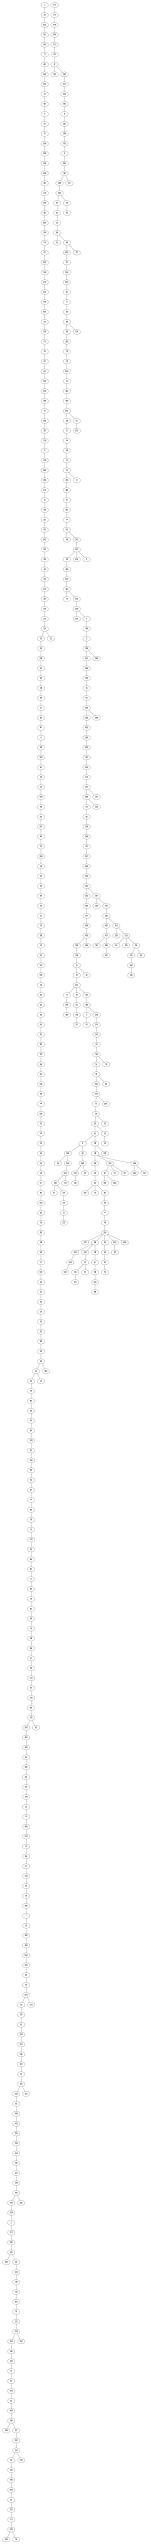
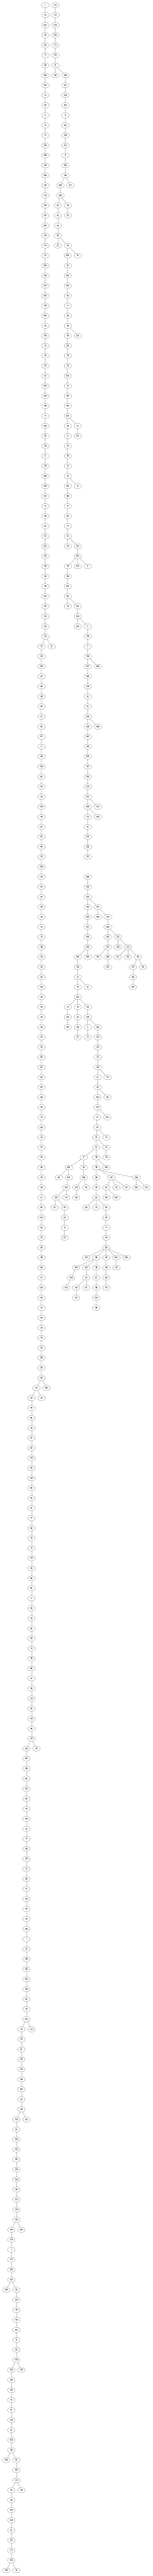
  graph {
    fontname=Oswald
    node [fontname=Oswald]
    edge [fontname=Oswald]
    1
    311
    423
    261
    102
    71
    467
    359
    263
    18
    451
    6
    81
    79
    384
    268
    140
    258
    367
    119
    295
    457
    404
    154
    114
    87
    352
    149
    270
    425
    148
    464
    93
    n34 [label=678]
    53
    45
    317
    411
    285
    294
    188
    41
    248
    357
    129
    9
    219
    360
    389
    410
    16
    479
    231
    132
    343
    143
    415
    88
    373
    223
    207
    125
    273
    214
    210
    23
    141
    350
    121
    488
    145
    279
    51
    316
    472
    8
    126
    306
    60
    56
    137
    400
    398
    321
    301
    474
    229
    408
    109
    494
    94
    110
    131
    233
    371
    195
    242
    43
    247
    430
    105
    392
    428
    96
    65
    115
    315
    427
    468
    351
    460
    495
    142
    420
    332
    471
    226
    356
    255
    446
    31
    412
    402
    167
    339
    379
    128
    396
    27
    320
    107
    24
    458
    29
    256
    459
    378
    370
    181
    44
    480
    139
    225
    48
    492
    58
    193
    394
    361
    103
    309
    289
    151
    224
    414
    436
    278
    73
    237
    35
    368
    n162 [label=854]
    11
    342
    319
    262
    69
    70
    130
    286
    67
    198
    341
    187
    281
    448
    205
    284
    355
    462
    445
    450
    292
    50
    30
    104
    22
    274
    496
    297
    12
    196
    37
    287
    440
    218
    486
    7
    33
    298
    465
    300
    338
    183
    54
    304
    78
    227
    135
    82
    387
    201
    365
    260
    39
    452
    363
    222
    92
    484
    435
    375
    325
    254
    165
    221
    346
    478
    444
    390
    364
    2
    217
    307
    276
    385
    40
    442
    138
    163
    461
    76
    212
    334
    453
    447
    487
    267
    57
    55
    345
    63
    469
    199
    265
    52
    397
    161
    38
    329
    136
    406
    500
    34
    331
    127
    333
    283
    118
    312
    174
    418
    434
    112
    176
    47
    182
    293
    473
    326
    202
    46
    407
    209
    150
    95
    240
    185
    499
    477
    466
    269
    348
    252
    157
    232
    98
    32
    86
    409
    171
    111
    206
    380
    99
    17
    419
    481
    491
    220
    296
    179
    170
    330
    10
    393
    426
    302
    168
    97
    21
    253
    144
    158
    15
    123
    266
    13
    388
    147
    432
    124
    59
    347
    245
    422
    372
    310
    19
    358
    204
    443
    116
    282
    200
    234
    4
    190
    5
    106
    401
    369
    399
    228
    36
    80
    429
    239
    498
    403
    249
    340
    197
    324
    215
    337
    308
    120
    113
    235
    66
    230
    208
    417
-   257
    490
    236
    433
    353
    391
    305
    259
    376
    441
    449
    439
    160
    344
    156
    75
    177
    62
    244
    172
    117
    152
    108
    85
    180
    349
    166
    271
    3
    243
    91
    314
    318
    20
    164
    14
    175
    89
    493
    100
    424
    74
    264
    134
    328
    153
    42
    101
    77
    272
    241
    395
    84
    275
    299
    169
    438
    288
    303
    335
    173
    25
    374
    327
    72
    291
    336
    290
    159
    192
    470
    366
    431
    211
    83
    191
    482
    476
    483
    382
    277
    90
    64
    122
    49
    250
    497
    155
    184
    246
    489
    203
    381
    475
    68
    377
    456
    313
    61
    362
    194
    133
    213
    189
    405
    186
    416
    251
    354
    386
    280
    455
    323
    437
    238
    322
    162
    485
    421
    26
    216
    146
    413
    28
    383
    463
    1 -- 311
    311 -- 423
    423 -- 261
    261 -- 102
    102 -- 71
    71 -- 467
    467 -- 359
    359 -- 263
    263 -- 18
    18 -- 451
    451 -- 6
    6 -- 81
    81 -- 79
    79 -- 384
    384 -- 268
    268 -- 140
    140 -- 258
    258 -- 367
    367 -- 119
    119 -- 295
    295 -- 457
    457 -- 404
    404 -- 154
    154 -- 114
    114 -- 87
    87 -- 352
    352 -- 149
    149 -- 270
    270 -- 425
    425 -- 148
    148 -- 464
    464 -- 93
    93 -- n34
    n34 -- 53
    53 -- 45
    45 -- 317
    317 -- 411
    411 -- 285
    285 -- 294
    294 -- 188
    188 -- 41
    41 -- 248
    248 -- 357
    357 -- 129
    129 -- 9
    9 -- 219
    219 -- 360
    360 -- 389
    389 -- 410
    410 -- 16
    16 -- 479
    479 -- 231
    231 -- 132
    132 -- 343
    343 -- 143
    143 -- 415
    415 -- 88
    88 -- 373
    373 -- 223
    223 -- 207
    207 -- 125
    125 -- 273
    273 -- 214
    214 -- 210
    214 -- 23
    210 -- 141
    141 -- 350
    350 -- 121
    121 -- 488
    488 -- 145
    145 -- 279
    279 -- 51
    51 -- 316
    316 -- 472
    472 -- 8
    8 -- 126
    126 -- 306
    306 -- 60
    60 -- 56
    56 -- 137
    137 -- 400
    400 -- 398
    398 -- 321
    321 -- 301
    301 -- 474
    474 -- 229
    229 -- 408
    408 -- 109
    109 -- 494
    494 -- 94
    94 -- 110
    110 -- 131
    131 -- 233
    233 -- 371
    371 -- 195
    195 -- 242
    242 -- 43
    43 -- 247
    247 -- 430
    430 -- 105
    105 -- 392
    392 -- 428
    428 -- 96
    96 -- 65
    65 -- 115
    115 -- 315
    315 -- 427
    427 -- 468
    468 -- 351
    351 -- 460
    460 -- 495
    495 -- 142
    142 -- 420
    420 -- 332
    332 -- 471
    471 -- 226
    226 -- 356
    356 -- 255
    255 -- 446
    446 -- 31
    31 -- 412
    412 -- 402
    402 -- 167
    167 -- 339
    339 -- 379
    379 -- 128
    128 -- 396
    396 -- 27
    27 -- 320
    320 -- 107
    107 -- 24
    24 -- 458
    458 -- 29
    29 -- 256
    256 -- 459
    459 -- 378
    378 -- 370
    370 -- 181
    181 -- 44
    181 -- 480
    44 -- 139
    44 -- 225
    139 -- 48
    48 -- 492
    492 -- 58
    58 -- 193
    193 -- 394
    394 -- 361
    361 -- 103
    103 -- 309
    309 -- 289
    289 -- 151
    151 -- 224
    224 -- 414
    414 -- 436
    436 -- 278
    278 -- 73
    73 -- 237
    237 -- 35
    35 -- 368
    368 -- n162
    n162 -- 11
    11 -- 342
    342 -- 319
    319 -- 262
    262 -- 69
    69 -- 70
    70 -- 130
    130 -- 286
    286 -- 67
    67 -- 198
    198 -- 341
    341 -- 187
    187 -- 281
    281 -- 448
    448 -- 205
    205 -- 284
    205 -- 355
    284 -- 462
    462 -- 445
    445 -- 450
    450 -- 292
    292 -- 50
    50 -- 30
    30 -- 104
    104 -- 22
    22 -- 274
    274 -- 496
    496 -- 297
    297 -- 12
    12 -- 196
    196 -- 37
    37 -- 287
    287 -- 440
    440 -- 218
    218 -- 486
    486 -- 7
    7 -- 33
    33 -- 298
    298 -- 465
    465 -- 300
    300 -- 338
    338 -- 183
    183 -- 54
    54 -- 304
    304 -- 78
    304 -- 227
    78 -- 135
    135 -- 82
    82 -- 387
    387 -- 201
    201 -- 365
    365 -- 260
    260 -- 39
    39 -- 452
    452 -- 363
    452 -- 222
    363 -- 92
    92 -- 484
    484 -- 435
    435 -- 375
    375 -- 325
    325 -- 254
    254 -- 165
    165 -- 221
    221 -- 346
    346 -- 478
    478 -- 444
    478 -- 390
    444 -- 364
    364 -- 2
    2 -- 217
    217 -- 307
    307 -- 276
    276 -- 385
    276 -- 40
    40 -- 442
    442 -- 138
    138 -- 163
    163 -- 461
    461 -- 76
    76 -- 212
    212 -- 334
    334 -- 453
    334 -- 447
    453 -- 487
    487 -- 267
    267 -- 57
    57 -- 55
    55 -- 345
    345 -- 63
    63 -- 469
    469 -- 199
    199 -- 265
    199 -- 52
    52 -- 397
    397 -- 161
    161 -- 38
    161 -- 329
    38 -- 136
    136 -- 406
    406 -- 500
    500 -- 34
    34 -- 331
    331 -- 127
    127 -- 333
    333 -- 283
    333 -- 118
    312 -- 174
    174 -- 418
    418 -- 434
    434 -- 112
    112 -- 176
    176 -- 47
    47 -- 182
    47 -- 293
    293 -- 473
    473 -- 326
    326 -- 202
    202 -- 46
    46 -- 407
    407 -- 209
    209 -- 150
    150 -- 95
    95 -- 240
    240 -- 185
    185 -- 499
    185 -- 477
    499 -- 466
    466 -- 269
    466 -- 348
    269 -- 252
    348 -- 157
    252 -- 232
    232 -- 98
    98 -- 32
    98 -- 86
    86 -- 409
    86 -- 171
    409 -- 111
    111 -- 206
    206 -- 380
    380 -- 99
    99 -- 17
    17 -- 419
    419 -- 481
    481 -- 491
    481 -- 220
    491 -- 296
    296 -- 179
    179 -- 170
    170 -- 330
    330 -- 10
    10 -- 393
    393 -- 426
    426 -- 302
    302 -- 168
    302 -- 97
    168 -- 21
    97 -- 253
    21 -- 144
    144 -- 158
    158 -- 15
    15 -- 123
    123 -- 266
    123 -- 13
    266 -- 388
    388 -- 147
    147 -- 432
    432 -- 124
    124 -- 59
    59 -- 347
    59 -- 245
    245 -- 422
    422 -- 372
    422 -- 310
    422 -- 19
    372 -- 358
    358 -- 204
    204 -- 443
    443 -- 116
    443 -- 282
    282 -- 200
    200 -- 234
    200 -- 4
    4 -- 190
    190 -- 5
    5 -- 106
    106 -- 401
    106 -- 369
    401 -- 399
    399 -- 228
    228 -- 36
    36 -- 80
    80 -- 429
    429 -- 239
    429 -- 498
    239 -- 403
    403 -- 249
    249 -- 340
    340 -- 197
    197 -- 324
    324 -- 215
    215 -- 337
    337 -- 308
    337 -- 120
    308 -- 113
    308 -- 235
    113 -- 66
    66 -- 230
    230 -- 208
    208 -- 417
-   417 -- 257
-   257 -- 490
    490 -- 236
    236 -- 433
    433 -- 353
    433 -- 391
    353 -- 305
    391 -- 259
    391 -- 376
    305 -- 441
    376 -- 280
    441 -- 449
    449 -- 439
    439 -- 160
    439 -- 344
    160 -- 156
    156 -- 75
    75 -- 177
    75 -- 62
    177 -- 244
    244 -- 172
    244 -- 117
    244 -- 152
    172 -- 108
    117 -- 85
    152 -- 180
    108 -- 349
    85 -- 166
    180 -- 3
    180 -- 243
    166 -- 271
    3 -- 91
    243 -- 314
    314 -- 318
    318 -- 20
    20 -- 164
    164 -- 14
    164 -- 175
    14 -- 89
    89 -- 493
    89 -- 100
    493 -- 424
    424 -- 74
    424 -- 264
    74 -- 134
    134 -- 328
    134 -- 153
    328 -- 42
    328 -- 101
    42 -- 77
    42 -- 272
    101 -- 241
    77 -- 395
    77 -- 84
    272 -- 275
    272 -- 299
    395 -- 169
    395 -- 438
    84 -- 288
    275 -- 192
    275 -- 470
    275 -- 366
    438 -- 303
    288 -- 336
    288 -- 290
    303 -- 335
    303 -- 173
    335 -- 25
    335 -- 374
    374 -- 327
    327 -- 72
    72 -- 291
    336 -- 159
    192 -- 431
    470 -- 211
    470 -- 83
    470 -- 191
    366 -- 482
    366 -- 476
    431 -- 483
    211 -- 354
    211 -- 386
    483 -- 382
    483 -- 277
    483 -- 90
    90 -- 64
    64 -- 122
    122 -- 49
    49 -- 250
    250 -- 497
    250 -- 155
    250 -- 184
    250 -- 246
    250 -- 489
    155 -- 203
    155 -- 381
    155 -- 475
    184 -- 68
    246 -- 377
    203 -- 456
    381 -- 313
    475 -- 61
    68 -- 416
    456 -- 362
    313 -- 194
    313 -- 133
    61 -- 189
    194 -- 213
    189 -- 405
    405 -- 186
    416 -- 251
    280 -- 455
    280 -- 323
    455 -- 437
    323 -- 238
    323 -- 322
    437 -- 162
    437 -- 485
    322 -- 26
    322 -- 216
    322 -- 146
    485 -- 421
    146 -- 413
    146 -- 28
    413 -- 383
    383 -- 463
  }
